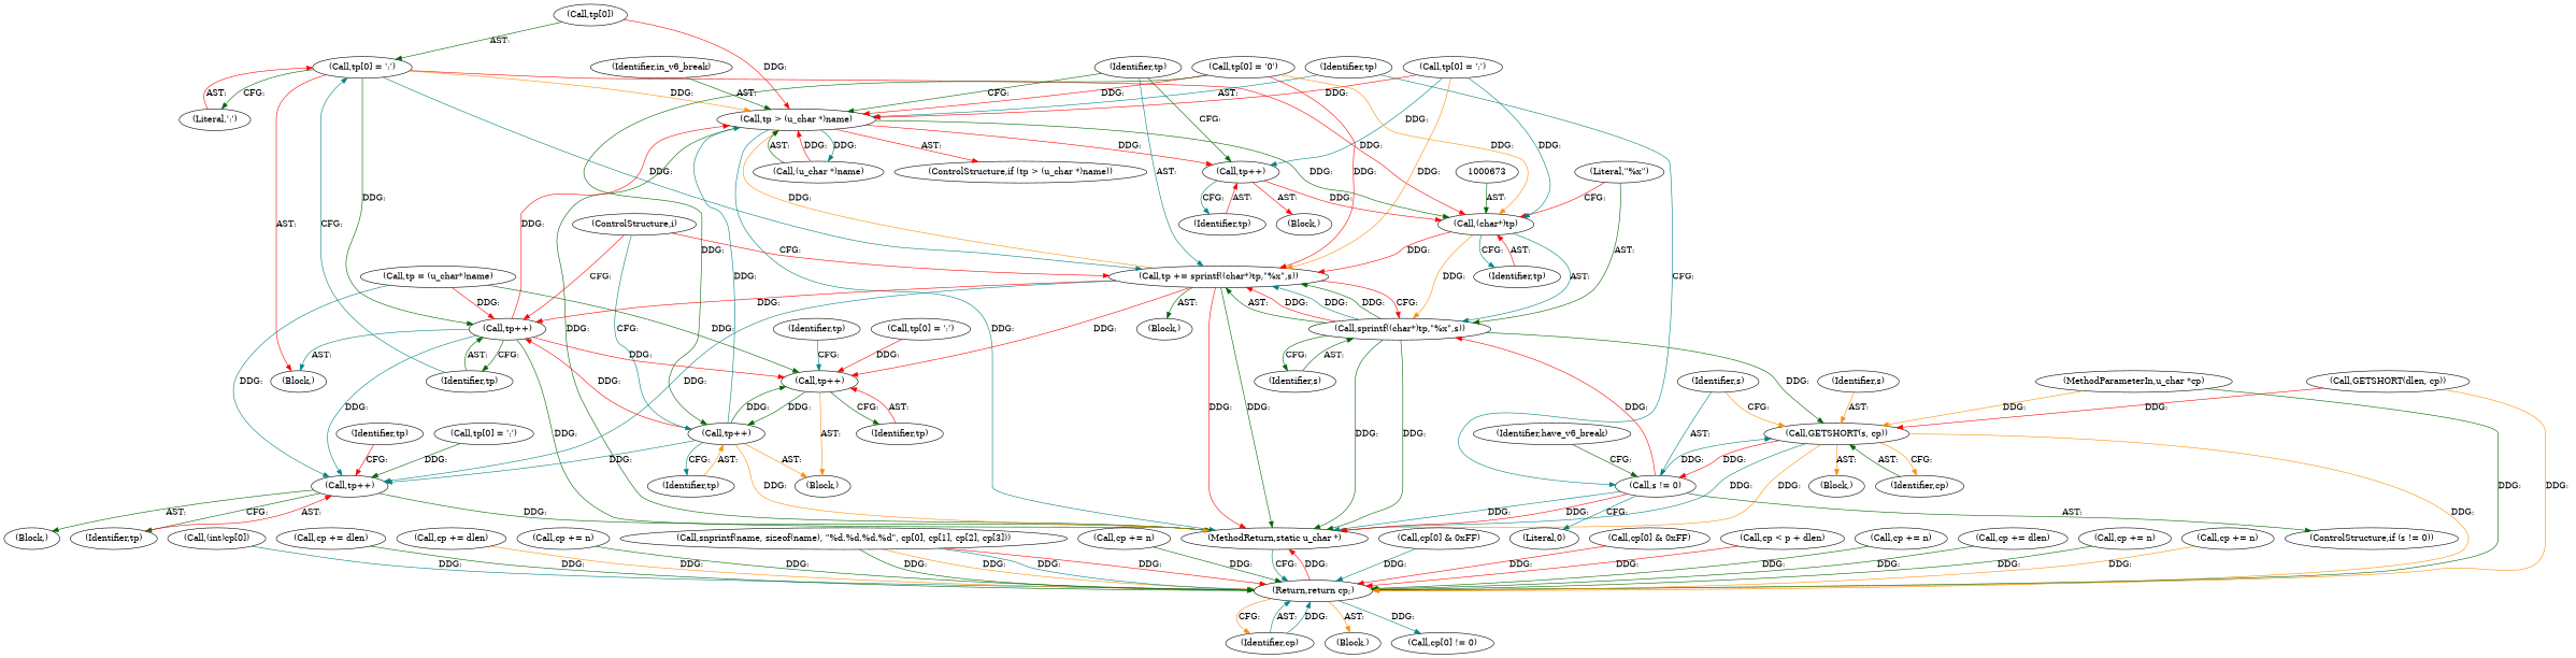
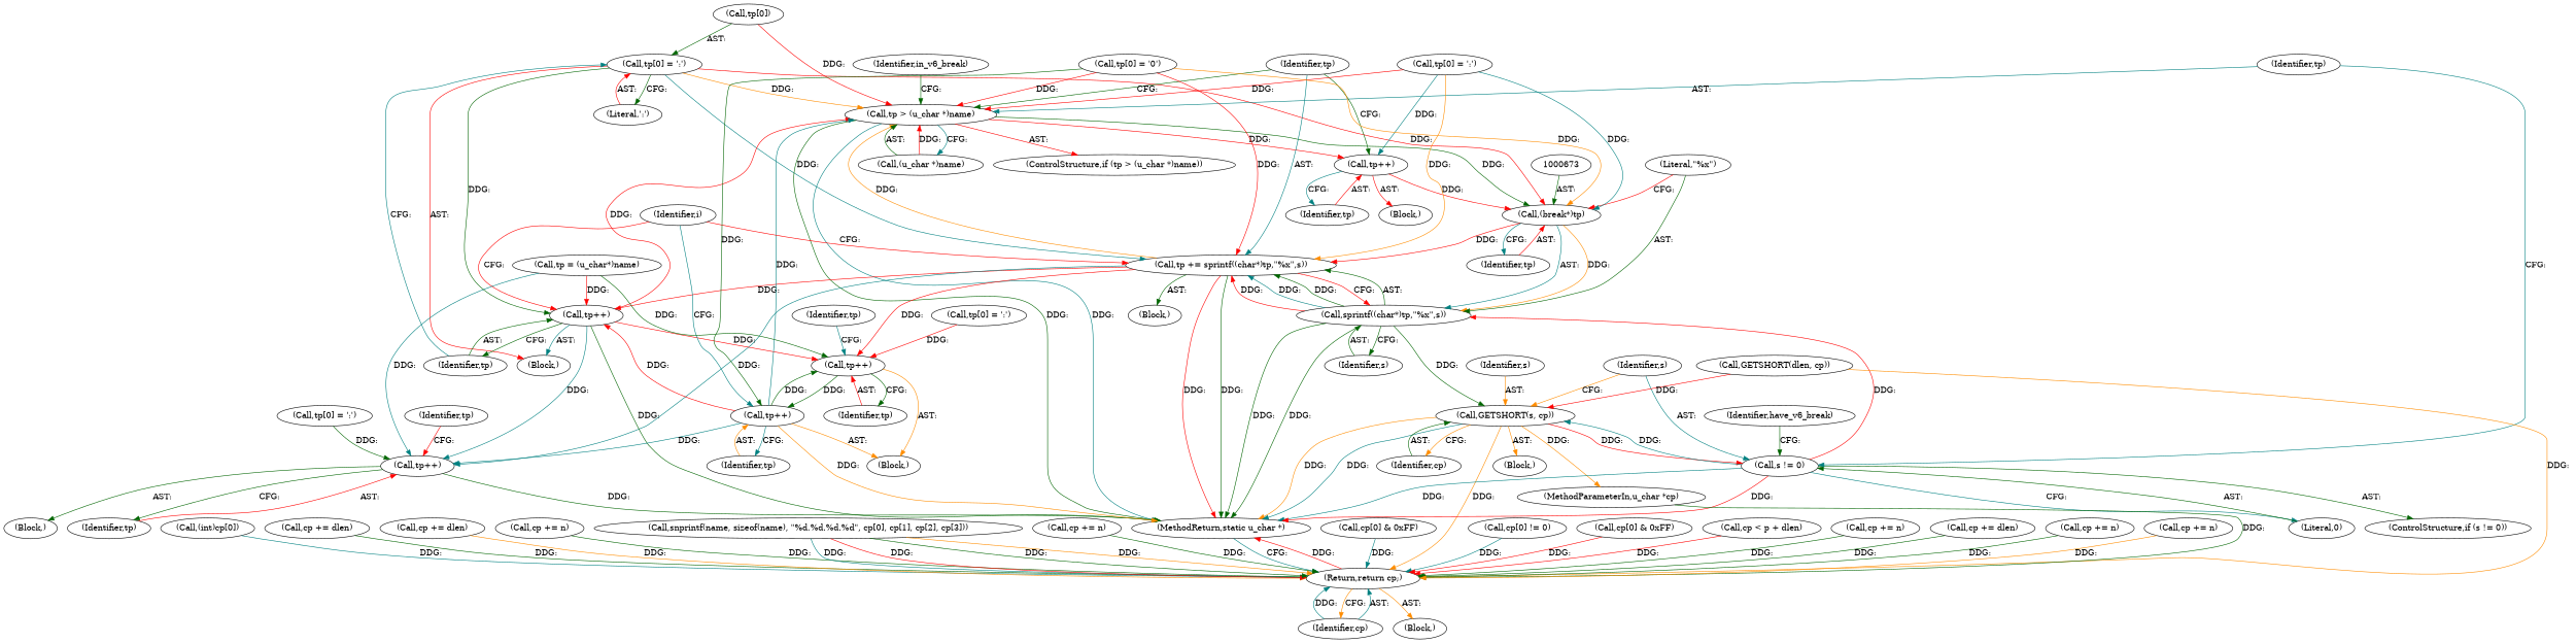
  digraph {
    edge [color=darkgreen]
    n1 [label="(Call,tp[0] = ':')"]
    n2 [label="(Call,tp > (u_char *)name)"]
-   n3 [label="(Call,(char*)tp)"]
+   n3 [label="(Call,(break*)tp)"]
    n4 [label="(Call,tp += sprintf((char*)tp,\"%x\",s))"]
    n5 [label="(Call,tp++)"]
    n6 [label="(Literal,':')"]
    n7 [label="(Block,)"]
    n8 [label="(Call,tp++)"]
    n9 [label="(Call,(u_char *)name)"]
    n10 [label="(MethodReturn,static u_char *)"]
    n11 [label="(ControlStructure,if (tp > (u_char *)name))"]
    n12 [label="(Call,sprintf((char*)tp,\"%x\",s))"]
    n13 [label="(Identifier,tp)"]
    n14 [label="(Call,tp++)"]
    n15 [label="(Call,tp++)"]
    n16 [label="(Block,)"]
    n17 [label="(Identifier,tp)"]
    n18 [label="(Block,)"]
    n19 [label="(Identifier,tp)"]
    n20 [label="(Return,return cp;)"]
    n21 [label="(Call,GETSHORT(s, cp))"]
    n22 [label="(Identifier,s)"]
    n23 [label="(Call,tp++)"]
    n24 [label="(Identifier,tp)"]
    n25 [label="(Block,)"]
    n26 [label="(Block,)"]
    n27 [label="(Identifier,tp)"]
    n28 [label="(Identifier,tp)"]
    n29 [label="(Call,s != 0)"]
    n30 [label="(Block,)"]
    n31 [label="(Identifier,cp)"]
    n32 [label="(Literal,0)"]
    n33 [label="(ControlStructure,if (s != 0))"]
    n34 [label="(Identifier,cp)"]
    n35 [label="(Block,)"]
    n36 [label="(Identifier,tp)"]
-   n37 [label="(ControlStructure,i)"]
+   n37 [label="(Identifier,i)"]
    n38 [label="(Call,tp[0] = ':')"]
    n39 [label="(Call,tp[0] = ':')"]
    n40 [label="(Identifier,have_v6_break)"]
    n41 [label="(Call,(int)cp[0])"]
    n42 [label="(Call,cp += dlen)"]
    n43 [label="(Identifier,tp)"]
    n44 [label="(Call,cp += dlen)"]
    n45 [label="(Call,cp += n)"]
    n46 [label="(Identifier,s)"]
    n47 [label="(Call,tp = (u_char*)name)"]
    n48 [label="(Call,snprintf(name, sizeof(name), \"%d.%d.%d.%d\", cp[0], cp[1], cp[2], cp[3]))"]
    n49 [label="(Call,cp += n)"]
    n50 [label="(Literal,\"%x\")"]
    n51 [label="(Call,GETSHORT(dlen, cp))"]
    n52 [label="(Identifier,s)"]
    n53 [label="(Call,tp[0])"]
    n54 [label="(Call,cp[0] & 0xFF)"]
    n55 [label="(Identifier,tp)"]
    n56 [label="(MethodParameterIn,u_char *cp)"]
    n57 [label="(Call,cp[0] != 0)"]
    n58 [label="(Call,cp[0] & 0xFF)"]
    n59 [label="(Call,cp < p + dlen)"]
    n60 [label="(Call,tp[0] = ':')"]
    n61 [label="(Call,cp += n)"]
    n62 [label="(Call,cp += dlen)"]
    n63 [label="(Call,cp += n)"]
    n64 [label="(Call,cp += n)"]
    n65 [label="(Identifier,tp)"]
    n66 [label="(Call,tp[0] = '0')"]
    n67 [label="(Identifier,in_v6_break)"]
    1000673
    n1 -> n2 [color=darkorange label="DDG: "]
    n1 -> n3 [color=red label="DDG: "]
    n1 -> n4 [color=teal label="DDG: "]
    n1 -> n5 [label="DDG: "]
    n1 -> n6 [label="CFG: "]
    n1 -> n7 [color=red label="AST: "]
    n2 -> n3 [label="DDG: "]
    n2 -> n8 [color=red label="DDG: "]
-   n2 -> n9 [color=teal label="DDG: "]
+   n2 -> n9 [color=teal label="CFG: "]
    n2 -> n10 [label="DDG: "]
    n2 -> n10 [color=teal label="DDG: "]
    n2 -> n11 [color=red label="AST: "]
    n3 -> n4 [color=red label="DDG: "]
    n3 -> n12 [color=teal label="AST: "]
    n3 -> n12 [color=darkorange label="DDG: "]
    n3 -> n13 [color=teal label="CFG: "]
    n4 -> n2 [color=darkorange label="DDG: "]
    n4 -> n5 [color=red label="DDG: "]
    n4 -> n10 [color=red label="DDG: "]
    n4 -> n10 [label="DDG: "]
    n4 -> n12 [color=red label="CFG: "]
    n4 -> n14 [color=red label="DDG: "]
    n4 -> n15 [color=teal label="DDG: "]
    n4 -> n16 [label="AST: "]
    n5 -> n2 [color=red label="DDG: "]
    n5 -> n7 [color=teal label="AST: "]
    n5 -> n10 [label="DDG: "]
    n5 -> n14 [color=red label="DDG: "]
    n5 -> n15 [color=teal label="DDG: "]
    n5 -> n17 [label="CFG: "]
    n6 -> n1 [color=red label="AST: "]
    n8 -> n3 [color=red label="DDG: "]
    n8 -> n18 [color=red label="AST: "]
    n8 -> n19 [color=teal label="CFG: "]
    n9 -> n2 [label="AST: "]
    n9 -> n2 [color=red label="DDG: "]
    n10 -> n20 [color=teal label="CFG: "]
    n12 -> n4 [label="AST: "]
    n12 -> n4 [color=red label="DDG: "]
    n12 -> n4 [color=teal label="DDG: "]
    n12 -> n4 [label="DDG: "]
    n12 -> n10 [label="DDG: "]
    n12 -> n10 [label="DDG: "]
    n12 -> n21 [label="DDG: "]
    n12 -> n22 [label="CFG: "]
    n13 -> n3 [color=red label="AST: "]
    n14 -> n23 [label="DDG: "]
    n14 -> n24 [label="CFG: "]
    n14 -> n25 [color=darkorange label="AST: "]
    n15 -> n10 [label="DDG: "]
    n15 -> n26 [label="AST: "]
    n15 -> n27 [label="CFG: "]
    n17 -> n1 [color=teal label="CFG: "]
    n17 -> n5 [label="AST: "]
    n19 -> n8 [color=red label="AST: "]
    n20 -> n10 [color=red label="DDG: "]
    n20 -> n34 [color=darkorange label="CFG: "]
    n20 -> n35 [color=darkorange label="AST: "]
    n21 -> n10 [color=darkorange label="DDG: "]
    n21 -> n10 [color=teal label="DDG: "]
    n21 -> n20 [color=darkorange label="DDG: "]
    n21 -> n29 [color=red label="DDG: "]
    n21 -> n30 [color=darkorange label="AST: "]
    n21 -> n31 [color=darkorange label="CFG: "]
    n22 -> n12 [label="AST: "]
    n23 -> n2 [color=teal label="DDG: "]
    n23 -> n5 [color=red label="DDG: "]
    n23 -> n10 [color=darkorange label="DDG: "]
    n23 -> n14 [label="DDG: "]
    n23 -> n15 [color=teal label="DDG: "]
    n23 -> n25 [color=darkorange label="AST: "]
    n23 -> n28 [color=teal label="CFG: "]
    n24 -> n14 [color=red label="AST: "]
    n27 -> n15 [color=red label="AST: "]
    n28 -> n23 [color=darkorange label="AST: "]
    n29 -> n10 [color=teal label="DDG: "]
    n29 -> n10 [color=red label="DDG: "]
    n29 -> n12 [color=red label="DDG: "]
    n29 -> n21 [color=teal label="DDG: "]
    n29 -> n32 [color=teal label="CFG: "]
    n29 -> n33 [label="AST: "]
    n31 -> n21 [label="AST: "]
+   n32 -> n29 [label="AST: "]
    n34 -> n20 [color=teal label="AST: "]
    n34 -> n20 [color=teal label="DDG: "]
    n36 -> n2 [color=teal label="AST: "]
    n36 -> n29 [color=teal label="CFG: "]
    n37 -> n4 [color=red label="CFG: "]
    n37 -> n5 [color=red label="CFG: "]
    n37 -> n23 [color=teal label="CFG: "]
    n38 -> n14 [color=red label="DDG: "]
    n39 -> n15 [label="DDG: "]
    n40 -> n29 [label="CFG: "]
    n41 -> n20 [color=teal label="DDG: "]
    n42 -> n20 [label="DDG: "]
    n43 -> n14 [color=teal label="CFG: "]
    n44 -> n20 [color=darkorange label="DDG: "]
    n45 -> n20 [label="DDG: "]
    n46 -> n21 [color=darkorange label="CFG: "]
    n46 -> n29 [color=teal label="AST: "]
    n47 -> n5 [color=red label="DDG: "]
    n47 -> n14 [label="DDG: "]
    n47 -> n15 [color=teal label="DDG: "]
    n48 -> n20 [color=darkorange label="DDG: "]
    n48 -> n20 [color=teal label="DDG: "]
    n48 -> n20 [color=red label="DDG: "]
    n48 -> n20 [label="DDG: "]
    n49 -> n20 [label="DDG: "]
    n50 -> n3 [color=red label="CFG: "]
    n50 -> n12 [label="AST: "]
    n51 -> n20 [color=darkorange label="DDG: "]
    n51 -> n21 [color=red label="DDG: "]
    n52 -> n21 [color=darkorange label="AST: "]
    n53 -> n1 [label="AST: "]
    n53 -> n2 [color=red label="DDG: "]
    n54 -> n20 [color=teal label="DDG: "]
    n55 -> n2 [label="CFG: "]
    n55 -> n4 [color=teal label="AST: "]
    n55 -> n8 [label="CFG: "]
    n56 -> n20 [label="DDG: "]
-   n56 -> n21 [color=darkorange label="DDG: "]
-   n20 -> n57 [color=teal label="DDG: "]
+   n21 -> n56 [color=darkorange label="DDG: "]
+   n57 -> n20 [color=teal label="DDG: "]
    n58 -> n20 [color=red label="DDG: "]
    n59 -> n20 [color=red label="DDG: "]
    n60 -> n2 [color=red label="DDG: "]
    n60 -> n3 [color=teal label="DDG: "]
    n60 -> n4 [color=darkorange label="DDG: "]
    n60 -> n8 [color=teal label="DDG: "]
    n61 -> n20 [label="DDG: "]
    n62 -> n20 [label="DDG: "]
    n63 -> n20 [label="DDG: "]
    n64 -> n20 [color=darkorange label="DDG: "]
    n65 -> n15 [color=red label="CFG: "]
    n66 -> n2 [color=red label="DDG: "]
    n66 -> n3 [color=darkorange label="DDG: "]
    n66 -> n4 [color=red label="DDG: "]
    n66 -> n23 [label="DDG: "]
-   n67 -> n2 [label="AST: "]
+   n67 -> n2 [label="CFG: "]
    1000673 -> n3 [label="AST: "]
  }
